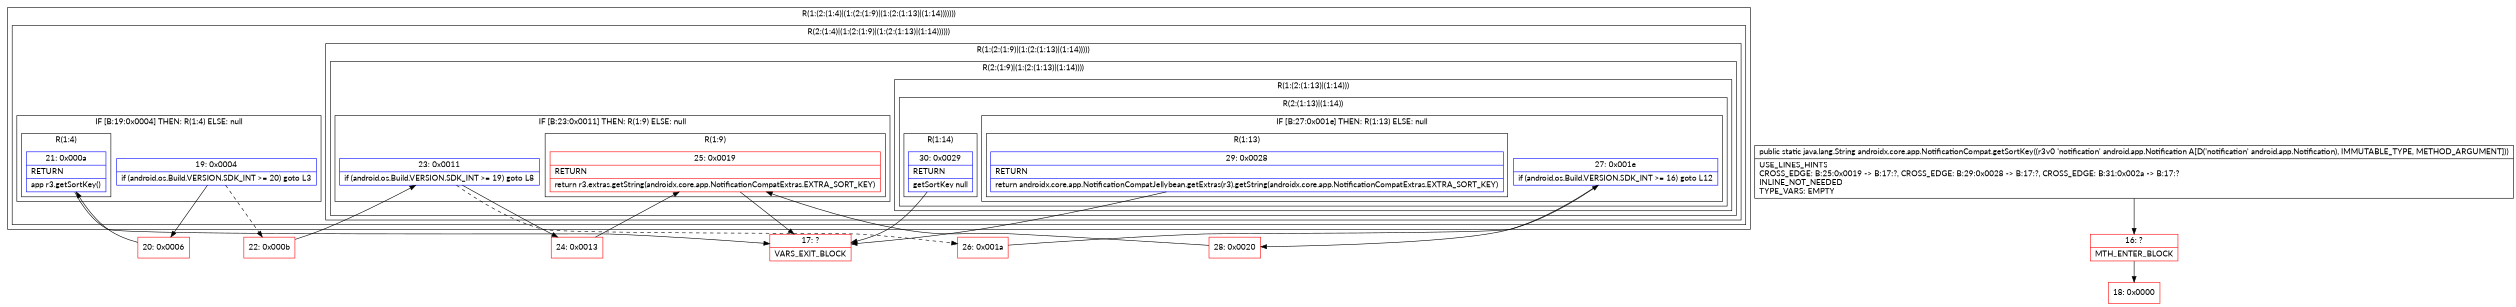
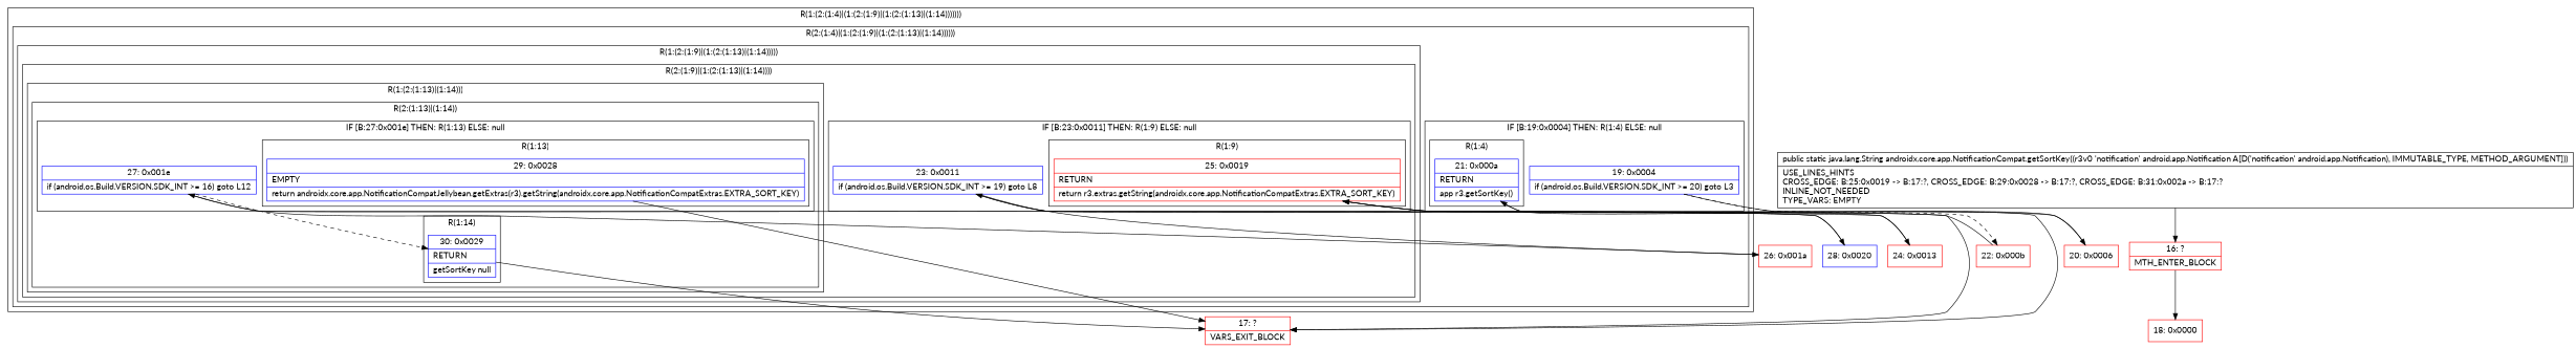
  digraph {
    fontname=Lato
    node [color=red fontname=Lato shape=record]
    edge [fontname=Lato]
    n1 [color=blue label="{21\:\ 0x000a|RETURN\l|app r3.getSortKey()\l}"]
    n2 [color=blue label="{19\:\ 0x0004|if (android.os.Build.VERSION.SDK_INT \>= 20) goto L3\l}"]
    n3 [label="{25\:\ 0x0019|RETURN\l|return r3.extras.getString(androidx.core.app.NotificationCompatExtras.EXTRA_SORT_KEY)\l}"]
    n4 [color=blue label="{23\:\ 0x0011|if (android.os.Build.VERSION.SDK_INT \>= 19) goto L8\l}"]
-   n5 [color=blue label="{29\:\ 0x0028|RETURN\l|return androidx.core.app.NotificationCompatJellybean.getExtras(r3).getString(androidx.core.app.NotificationCompatExtras.EXTRA_SORT_KEY)\l}"]
+   n5 [color=blue label="{29\:\ 0x0028|EMPTY\l|return androidx.core.app.NotificationCompatJellybean.getExtras(r3).getString(androidx.core.app.NotificationCompatExtras.EXTRA_SORT_KEY)\l}"]
    n6 [color=blue label="{27\:\ 0x001e|if (android.os.Build.VERSION.SDK_INT \>= 16) goto L12\l}"]
    n7 [color=blue label="{30\:\ 0x0029|RETURN\l|getSortKey null\l}"]
    n8 [label="{17\:\ ?|VARS_EXIT_BLOCK\l}"]
    n9 [label="{20\:\ 0x0006}"]
    n10 [label="{22\:\ 0x000b}"]
    n11 [label="{24\:\ 0x0013}"]
    n12 [label="{26\:\ 0x001a}"]
-   n13 [label="{28\:\ 0x0020}"]
+   n13 [color=blue label="{28\:\ 0x0020}"]
    n14 [label="{16\:\ ?|MTH_ENTER_BLOCK\l}"]
    n15 [label="{18\:\ 0x0000}"]
    n16 [label="{public static java.lang.String androidx.core.app.NotificationCompat.getSortKey((r3v0 'notification' android.app.Notification A[D('notification' android.app.Notification), IMMUTABLE_TYPE, METHOD_ARGUMENT]))  | USE_LINES_HINTS\lCROSS_EDGE: B:25:0x0019 \-\> B:17:?, CROSS_EDGE: B:29:0x0028 \-\> B:17:?, CROSS_EDGE: B:31:0x002a \-\> B:17:?\lINLINE_NOT_NEEDED\lTYPE_VARS: EMPTY\l}" color=""]
    subgraph cluster_1 {
      label="R(1:(2:(1:4)|(1:(2:(1:9)|(1:(2:(1:13)|(1:14)))))))"
      subgraph cluster_2 {
        label="R(2:(1:4)|(1:(2:(1:9)|(1:(2:(1:13)|(1:14))))))"
        subgraph cluster_3 {
          label="IF [B:19:0x0004] THEN: R(1:4) ELSE: null"
          n2
          subgraph cluster_4 {
            label="R(1:4)"
            n1
          }
        }
        subgraph cluster_5 {
          label="R(1:(2:(1:9)|(1:(2:(1:13)|(1:14)))))"
          subgraph cluster_6 {
            label="R(2:(1:9)|(1:(2:(1:13)|(1:14))))"
            subgraph cluster_7 {
              label="IF [B:23:0x0011] THEN: R(1:9) ELSE: null"
              n4
              subgraph cluster_8 {
                label="R(1:9)"
                n3
              }
            }
            subgraph cluster_9 {
              label="R(1:(2:(1:13)|(1:14)))"
              subgraph cluster_10 {
                label="R(2:(1:13)|(1:14))"
                subgraph cluster_11 {
                  label="IF [B:27:0x001e] THEN: R(1:13) ELSE: null"
                  n6
                  subgraph cluster_12 {
                    label="R(1:13)"
                    n5
                  }
                }
                subgraph cluster_13 {
                  label="R(1:14)"
                  n7
                }
              }
            }
          }
        }
      }
    }
    n1 -> n8
    n2 -> n9
    n2 -> n10 [style=dashed]
    n3 -> n8
    n4 -> n11
-   n4 -> n12 [style=dashed]
+   n4 -> n12 [style=solid]
    n5 -> n8
+   n6 -> n7 [style=dashed]
    n6 -> n13
    n7 -> n8
    n9 -> n1
    n10 -> n4
    n11 -> n3
    n12 -> n6
    n13 -> n3
    n14 -> n15
    n16 -> n14
  }
